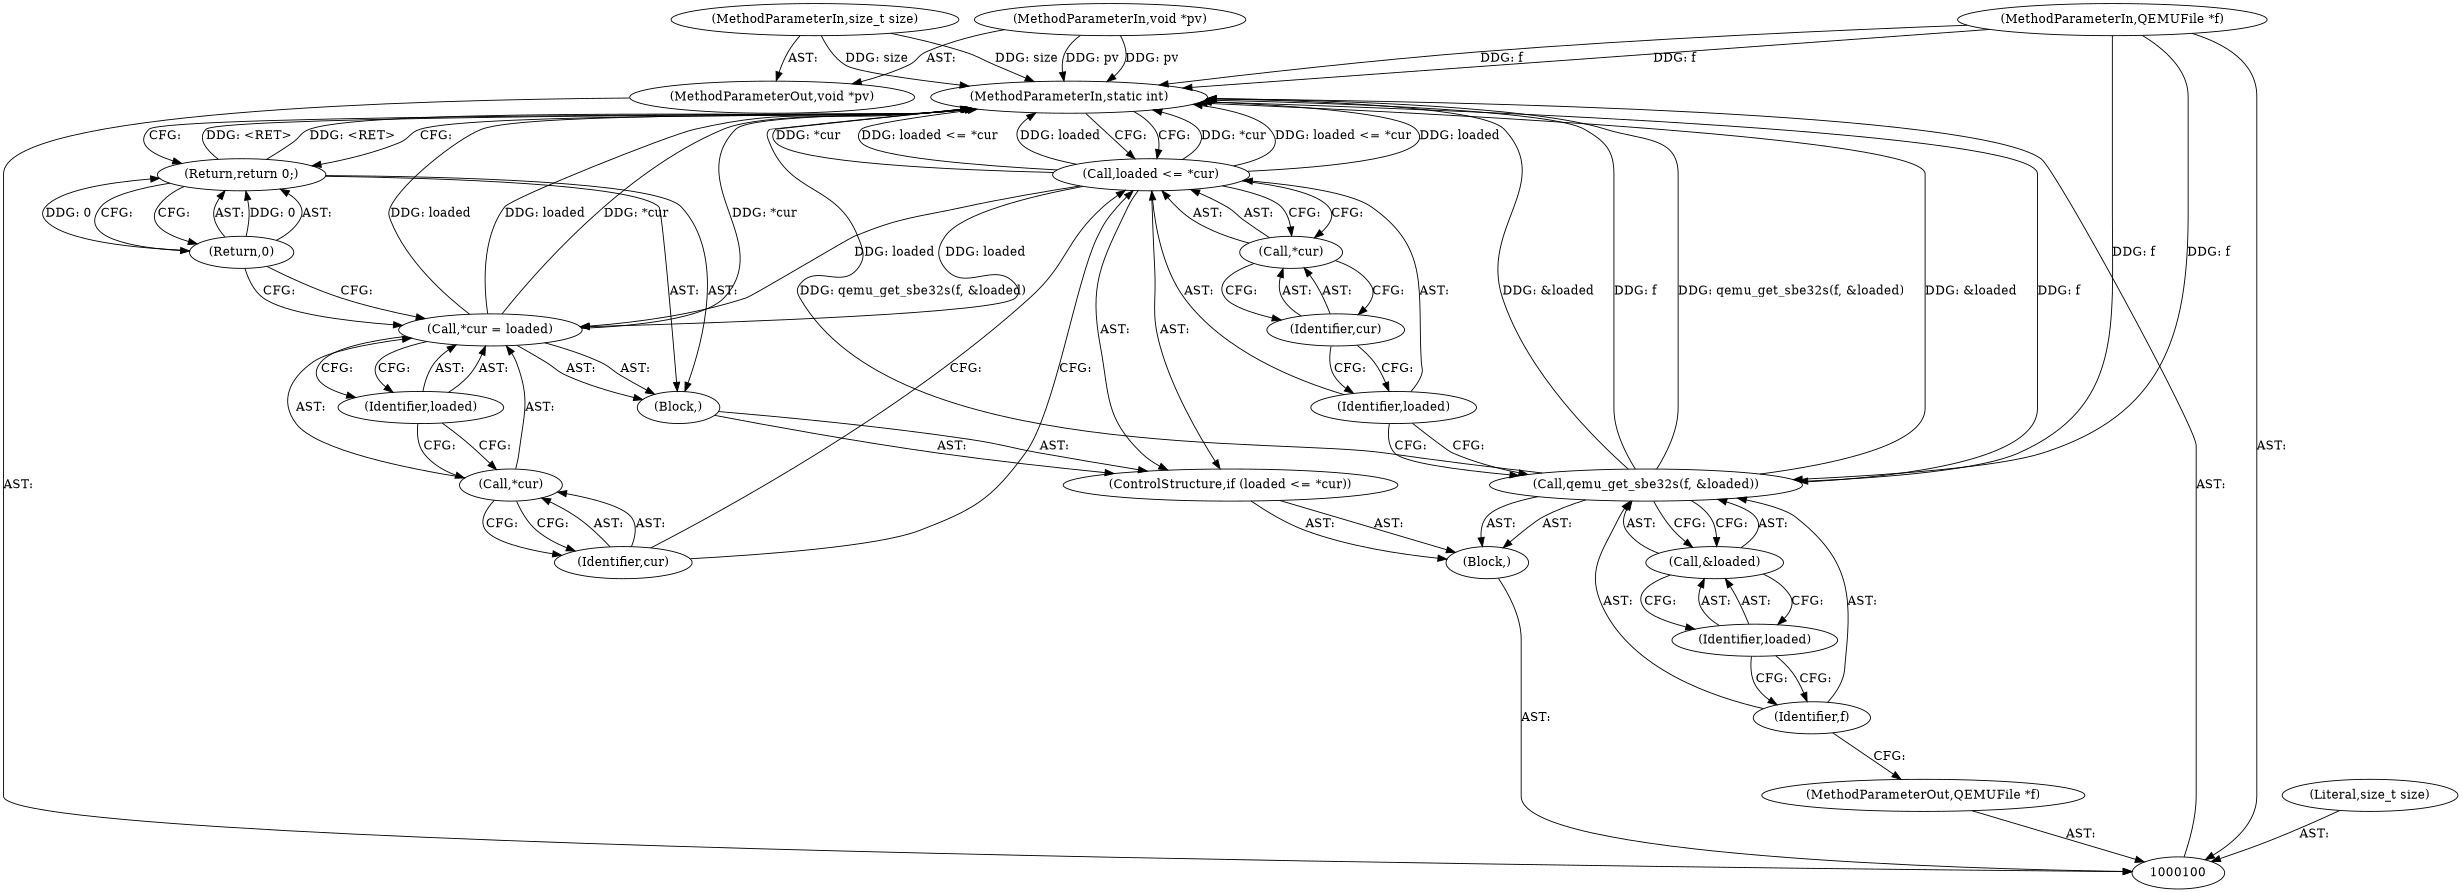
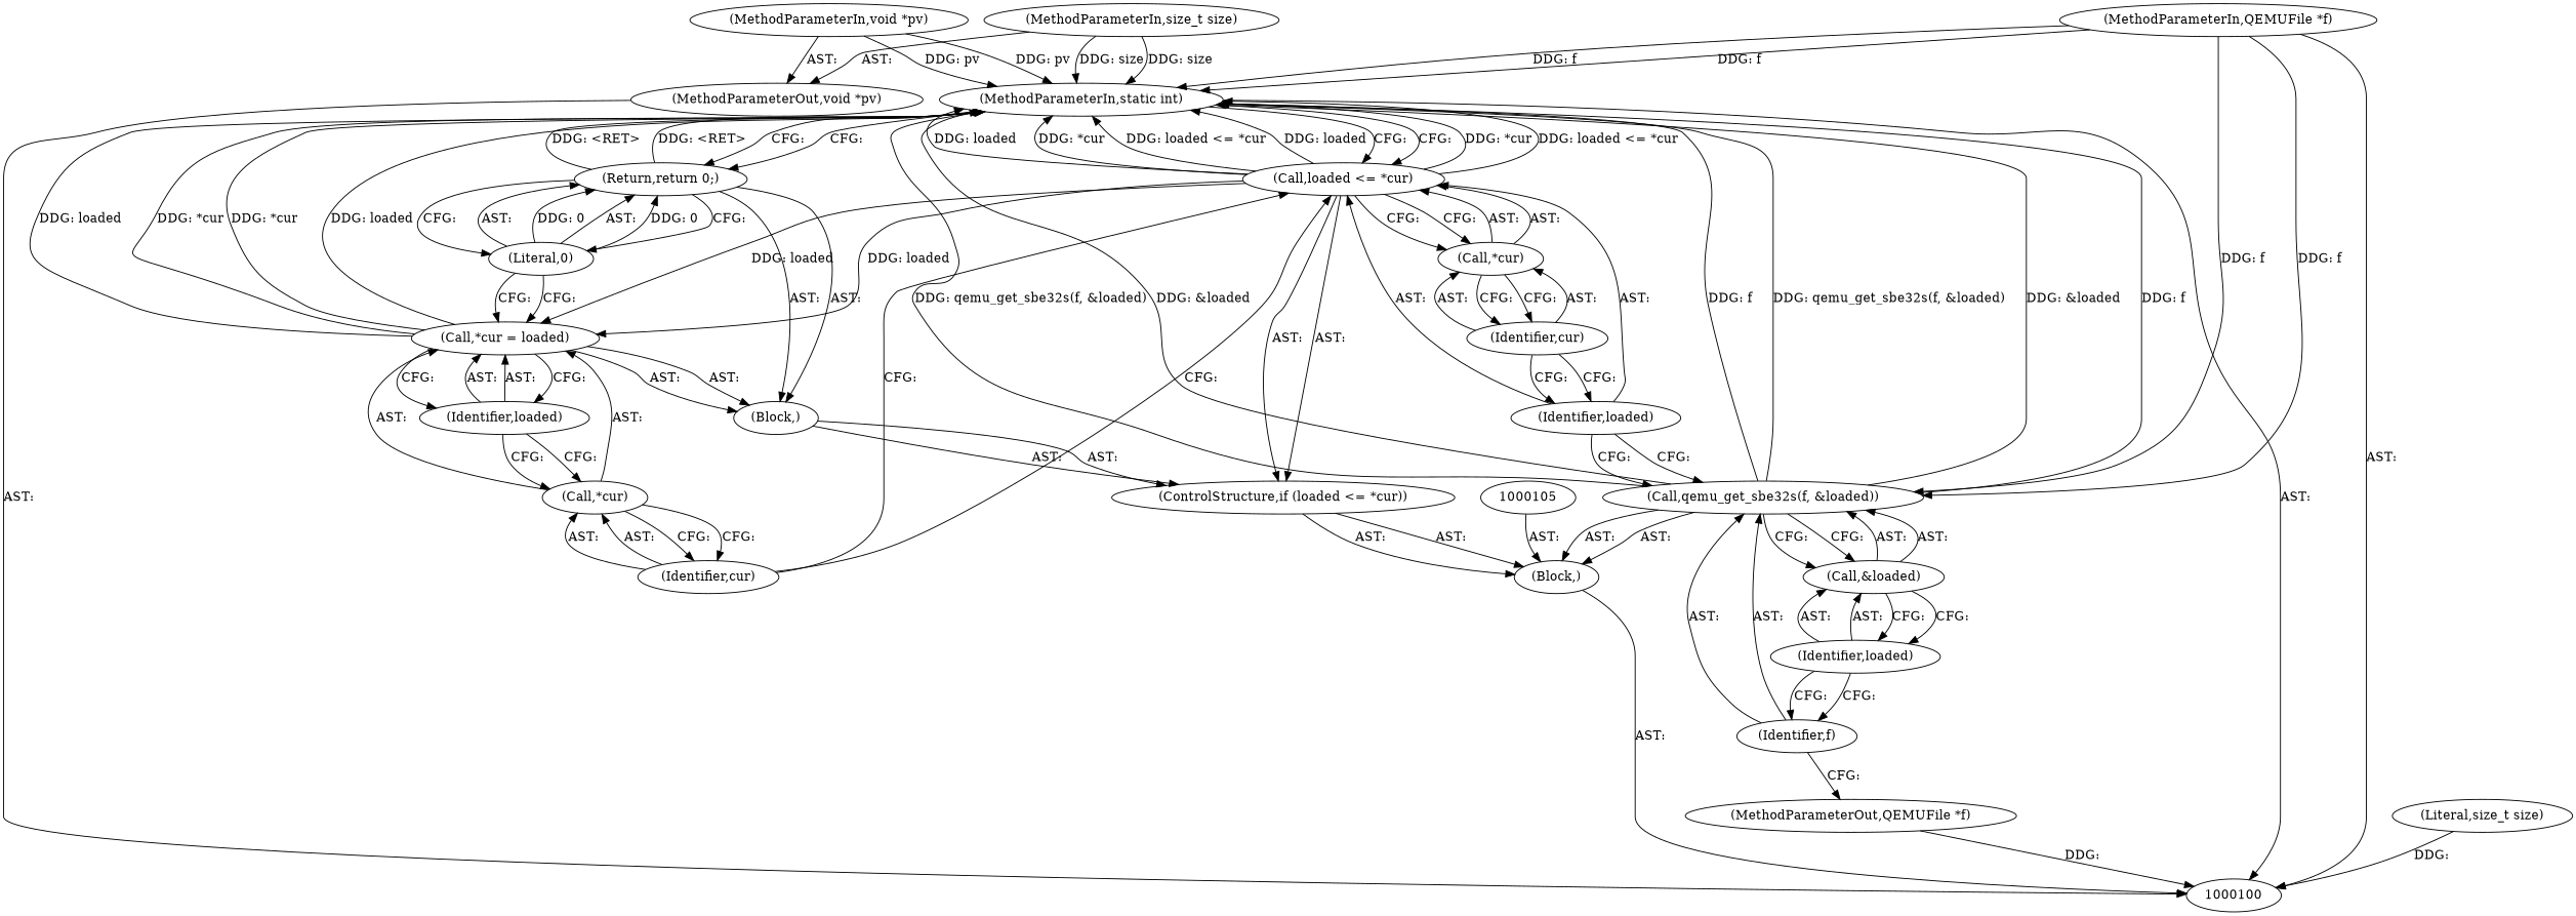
  digraph {
    n1 [label="(MethodParameterIn,static int)"]
    n2 [label="(Call,loaded <= *cur)"]
    n3 [label="(Return,return 0;)"]
    1000100
    n5 [label="(Call,*cur)"]
    n6 [label="(ControlStructure,if (loaded <= *cur))"]
    n7 [label="(Call,*cur = loaded)"]
    n8 [label="(Block,)"]
-   n9 [label="(Return,0)"]
+   n9 [label="(Literal,0)"]
    n10 [label="(MethodParameterIn,QEMUFile *f)"]
    n11 [label="(Call,qemu_get_sbe32s(f, &loaded))"]
    n12 [label="(Block,)"]
    n13 [label="(Call,&loaded)"]
    n14 [label="(MethodParameterOut,QEMUFile *f)"]
    n15 [label="(MethodParameterIn,void *pv)"]
    n16 [label="(MethodParameterOut,void *pv)"]
    n17 [label="(MethodParameterIn,size_t size)"]
    n18 [label="(Literal,size_t size)"]
    n19 [label="(Identifier,f)"]
    n20 [label="(Identifier,loaded)"]
    n21 [label="(Identifier,cur)"]
    n22 [label="(Identifier,loaded)"]
    n23 [label="(Identifier,loaded)"]
    n24 [label="(Identifier,cur)"]
    n25 [label="(Call,*cur)"]
+   1000105
    n1 -> n2 [label="CFG: "]
    n1 -> n2 [label="CFG: "]
    n1 -> n3 [label="CFG: "]
    n1 -> n3 [label="CFG: "]
-   1000100 -> n1 [label="AST: "]
+   n1 -> 1000100 [label="AST: "]
    n2 -> n1 [label="DDG: *cur"]
    n2 -> n1 [label="DDG: loaded <= *cur"]
    n2 -> n1 [label="DDG: loaded"]
    n2 -> n1 [label="DDG: *cur"]
    n2 -> n1 [label="DDG: loaded <= *cur"]
    n2 -> n1 [label="DDG: loaded"]
    n2 -> n5 [label="CFG: "]
    n2 -> n5 [label="CFG: "]
    n2 -> n6 [label="AST: "]
    n2 -> n6 [label="AST: "]
    n2 -> n7 [label="DDG: loaded"]
    n2 -> n7 [label="DDG: loaded"]
    n3 -> n1 [label="DDG: <RET>"]
    n3 -> n1 [label="DDG: <RET>"]
    n3 -> n8 [label="AST: "]
    n3 -> n8 [label="AST: "]
    n3 -> n9 [label="CFG: "]
    n3 -> n9 [label="CFG: "]
    n5 -> n2 [label="AST: "]
    n5 -> n2 [label="AST: "]
    n5 -> n21 [label="CFG: "]
    n5 -> n21 [label="CFG: "]
    n6 -> n12 [label="AST: "]
    n6 -> n12 [label="AST: "]
    n7 -> n1 [label="DDG: *cur"]
    n7 -> n1 [label="DDG: loaded"]
    n7 -> n1 [label="DDG: *cur"]
    n7 -> n1 [label="DDG: loaded"]
    n7 -> n8 [label="AST: "]
    n7 -> n8 [label="AST: "]
    n7 -> n23 [label="CFG: "]
    n7 -> n23 [label="CFG: "]
    n8 -> n6 [label="AST: "]
    n8 -> n6 [label="AST: "]
    n9 -> n3 [label="AST: "]
    n9 -> n3 [label="DDG: 0"]
    n9 -> n3 [label="AST: "]
    n9 -> n3 [label="DDG: 0"]
    n9 -> n7 [label="CFG: "]
    n9 -> n7 [label="CFG: "]
    n10 -> n1 [label="DDG: f"]
    n10 -> n1 [label="DDG: f"]
    n10 -> 1000100 [label="AST: "]
    n10 -> n11 [label="DDG: f"]
    n10 -> n11 [label="DDG: f"]
    n11 -> n1 [label="DDG: f"]
    n11 -> n1 [label="DDG: qemu_get_sbe32s(f, &loaded)"]
    n11 -> n1 [label="DDG: &loaded"]
    n11 -> n1 [label="DDG: f"]
    n11 -> n1 [label="DDG: qemu_get_sbe32s(f, &loaded)"]
    n11 -> n1 [label="DDG: &loaded"]
    n11 -> n12 [label="AST: "]
    n11 -> n12 [label="AST: "]
    n11 -> n13 [label="CFG: "]
    n11 -> n13 [label="CFG: "]
    n12 -> 1000100 [label="AST: "]
    n13 -> n11 [label="AST: "]
    n13 -> n11 [label="AST: "]
    n13 -> n20 [label="CFG: "]
    n13 -> n20 [label="CFG: "]
-   n14 -> 1000100 [label="AST: "]
+   n14 -> 1000100 [label="DDG: "]
    n15 -> n1 [label="DDG: pv"]
    n15 -> n1 [label="DDG: pv"]
    n15 -> n16 [label="AST: "]
    n16 -> 1000100 [label="AST: "]
    n17 -> n1 [label="DDG: size"]
    n17 -> n1 [label="DDG: size"]
    n17 -> n16 [label="AST: "]
-   n18 -> 1000100 [label="AST: "]
+   n18 -> 1000100 [label="DDG: "]
    n19 -> n11 [label="AST: "]
    n19 -> n11 [label="AST: "]
    n19 -> n14 [label="CFG: "]
    n20 -> n13 [label="AST: "]
    n20 -> n13 [label="AST: "]
    n20 -> n19 [label="CFG: "]
    n20 -> n19 [label="CFG: "]
    n21 -> n5 [label="AST: "]
    n21 -> n5 [label="AST: "]
    n21 -> n22 [label="CFG: "]
    n21 -> n22 [label="CFG: "]
    n22 -> n2 [label="AST: "]
    n22 -> n2 [label="AST: "]
    n22 -> n11 [label="CFG: "]
    n22 -> n11 [label="CFG: "]
    n23 -> n7 [label="AST: "]
    n23 -> n7 [label="AST: "]
    n23 -> n25 [label="CFG: "]
    n23 -> n25 [label="CFG: "]
    n24 -> n2 [label="CFG: "]
    n24 -> n2 [label="CFG: "]
    n24 -> n25 [label="AST: "]
    n24 -> n25 [label="AST: "]
    n25 -> n7 [label="AST: "]
    n25 -> n7 [label="AST: "]
    n25 -> n24 [label="CFG: "]
    n25 -> n24 [label="CFG: "]
+   1000105 -> n12 [label="AST: "]
  }
